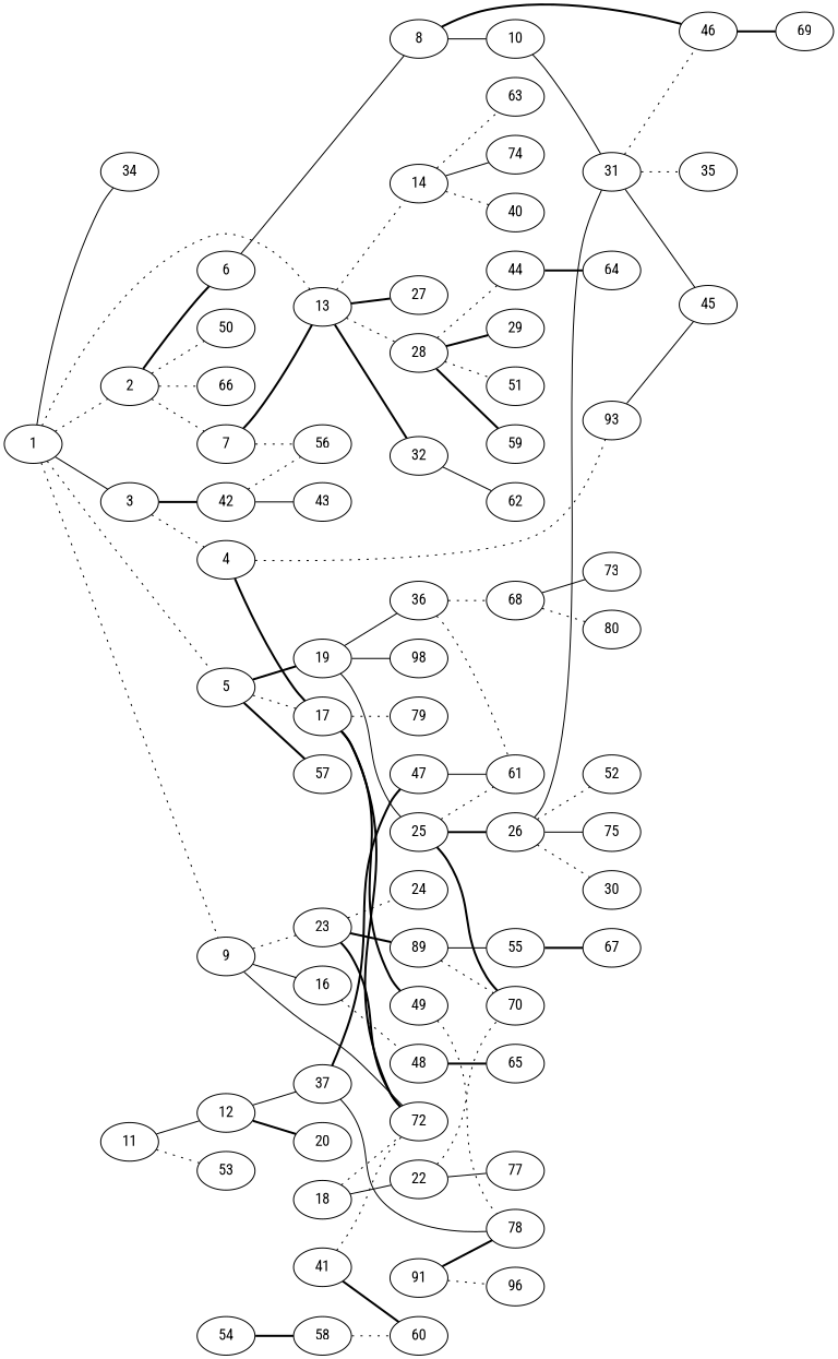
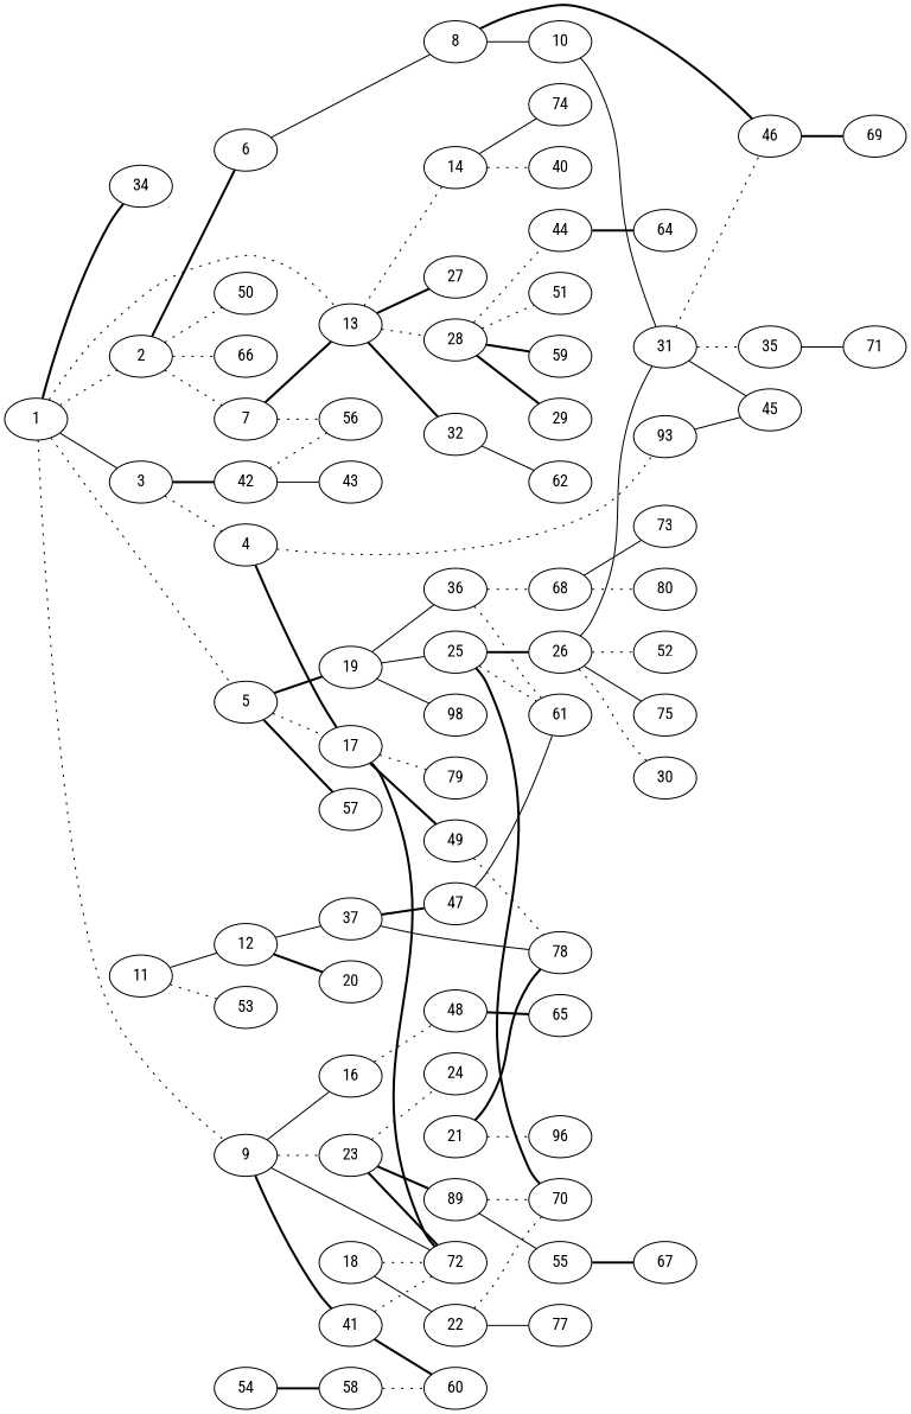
  graph {
    fontname="Roboto Condensed"
    rankdir=LR
    node [fontname="Roboto Condensed"]
    edge [fontname="Roboto Condensed" style=dotted]
    1
    2
    3
    5
    9
    13
    34
    6
    7
    50
    66
    4
    42
    17
    19
    57
    16
    23
    41
    72
    14
    27
    28
    32
    8
    56
    n27 [label=93]
    43
    49
    79
    25
    36
    n33 [label=98]
    48
    18
    22
    24
    n38 [label=89]
    60
    40
-   63
    74
    29
    44
    51
    59
    62
    10
    46
    11
    12
    53
    45
    20
    37
    78
    70
    26
    61
    68
    31
    69
    35
    65
-   21 [label=91]
+   21
    n66 [label=96]
    77
    55
+   71
    47
    54
    58
    64
    30
    52
    75
    73
    80
    67
    1 -- 2
    1 -- 3 [style=solid]
    1 -- 5
    1 -- 9
    1 -- 13
-   1 -- 34 [style=solid]
+   1 -- 34 [style=bold]
    2 -- 6 [style=bold]
    2 -- 7
    2 -- 50
    2 -- 66
    3 -- 4
    3 -- 42 [style=bold]
    5 -- 17
    5 -- 19 [style=bold]
    5 -- 57 [style=bold]
    9 -- 16 [style=solid]
    9 -- 23
+   9 -- 41 [style=bold]
    9 -- 72 [style=solid]
    13 -- 14
    13 -- 27 [style=bold]
    13 -- 28
    13 -- 32 [style=bold]
    6 -- 8 [style=solid]
    7 -- 13 [style=bold]
    7 -- 56
    4 -- 17 [style=bold]
    4 -- n27
    42 -- 56
    42 -- 43 [style=solid]
    17 -- 72 [style=bold]
    17 -- 49 [style=bold]
    17 -- 79
    19 -- 25 [style=solid]
    19 -- 36 [style=solid]
    19 -- n33 [style=solid]
    16 -- 48
    23 -- 72 [style=bold]
    23 -- 24
    23 -- n38 [style=bold]
    41 -- 72
    41 -- 60 [style=bold]
    14 -- 40
-   14 -- 63
    14 -- 74 [style=solid]
    28 -- 29 [style=bold]
    28 -- 44
    28 -- 51
    28 -- 59 [style=bold]
    32 -- 62 [style=solid]
    8 -- 10 [style=solid]
    8 -- 46 [style=bold]
    n27 -- 45 [style=solid]
    49 -- 78
    25 -- 70 [style=bold]
    25 -- 26 [style=bold]
    25 -- 61
    36 -- 61
    36 -- 68
    48 -- 65 [style=bold]
    18 -- 72
    18 -- 22 [style=solid]
    22 -- 70
    22 -- 77 [style=solid]
    n38 -- 70
    n38 -- 55 [style=solid]
    44 -- 64 [style=bold]
    10 -- 31 [style=solid]
    46 -- 69 [style=bold]
    11 -- 12 [style=solid]
    11 -- 53
    12 -- 20 [style=bold]
    12 -- 37 [style=solid]
    37 -- 78 [style=solid]
    37 -- 47 [style=bold]
    26 -- 31 [style=solid]
    26 -- 30
    26 -- 52
    26 -- 75 [style=solid]
    68 -- 73 [style=solid]
    68 -- 80
    31 -- 46
    31 -- 45 [style=solid]
    31 -- 35
+   35 -- 71 [style=solid]
    21 -- 78 [style=bold]
    21 -- n66
    55 -- 67 [style=bold]
    47 -- 61 [style=solid]
    54 -- 58 [style=bold]
    58 -- 60
  }
